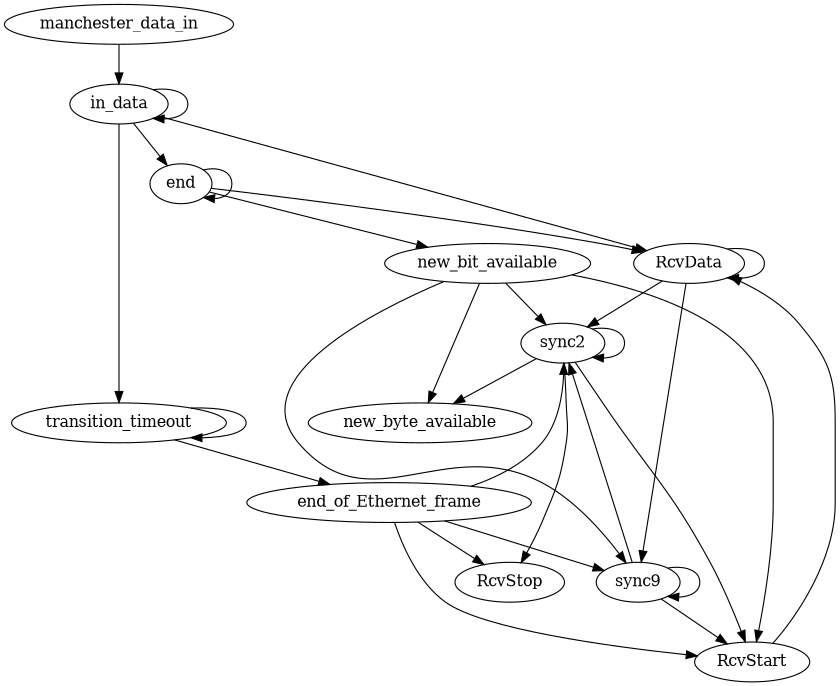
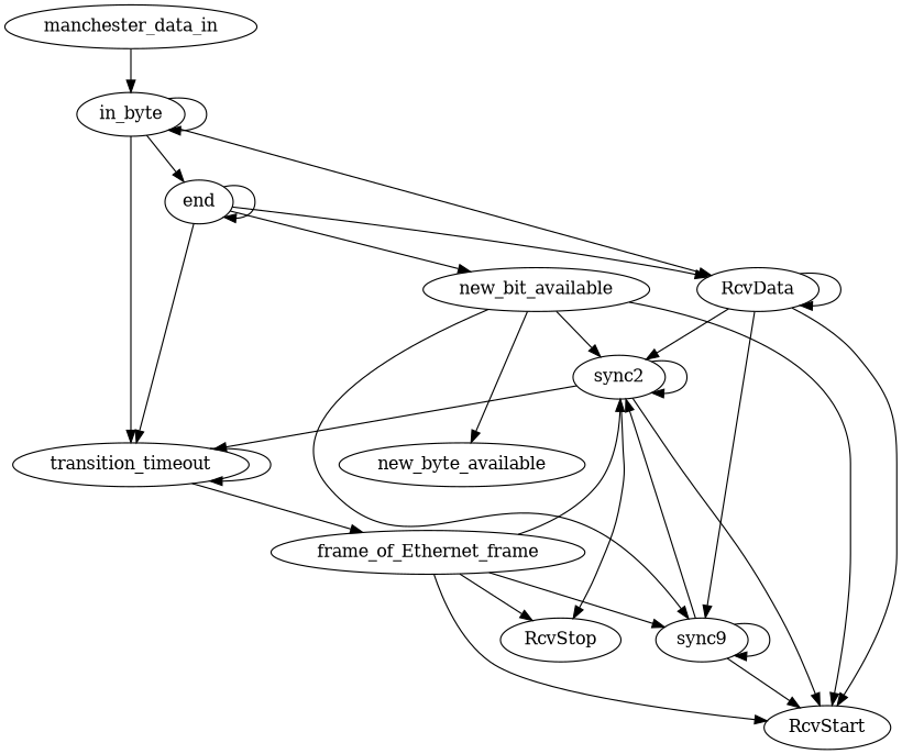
  digraph {
    edge [weight=1.0]
    n1 [label=end]
    RcvData
    transition_timeout
    new_bit_available
    RcvStart
    sync2
    n7 [label=sync9]
-   end_of_Ethernet_frame
+   end_of_Ethernet_frame [label=frame_of_Ethernet_frame]
    new_byte_available
    RcvStop
    manchester_data_in
-   in_data
+   in_data [label=in_byte]
    n1 -> n1 [weight=2.0]
    n1 -> RcvData
+   n1 -> transition_timeout
    n1 -> new_bit_available
    RcvData -> RcvData
-   RcvStart -> RcvData
+   RcvData -> RcvStart
    RcvData -> sync2
    RcvData -> n7 [weight=4.0]
    transition_timeout -> transition_timeout
    transition_timeout -> end_of_Ethernet_frame
    new_bit_available -> RcvStart
    new_bit_available -> sync2 [weight=3.0]
    new_bit_available -> n7 [weight=2.0]
    new_bit_available -> new_byte_available
    sync2 -> RcvStart
    sync2 -> sync2 [weight=5.0]
-   sync2 -> new_byte_available
+   sync2 -> transition_timeout
    sync2 -> RcvStop
    n7 -> RcvStart
    n7 -> sync2
    n7 -> n7 [weight=2.0]
    end_of_Ethernet_frame -> RcvStart
    end_of_Ethernet_frame -> sync2 [weight=4.0]
    end_of_Ethernet_frame -> n7 [weight=3.0]
    end_of_Ethernet_frame -> RcvStop
    manchester_data_in -> in_data
    in_data -> n1 [weight=2.0]
    in_data -> RcvData
    in_data -> transition_timeout [weight=4.0]
    in_data -> in_data
  }
